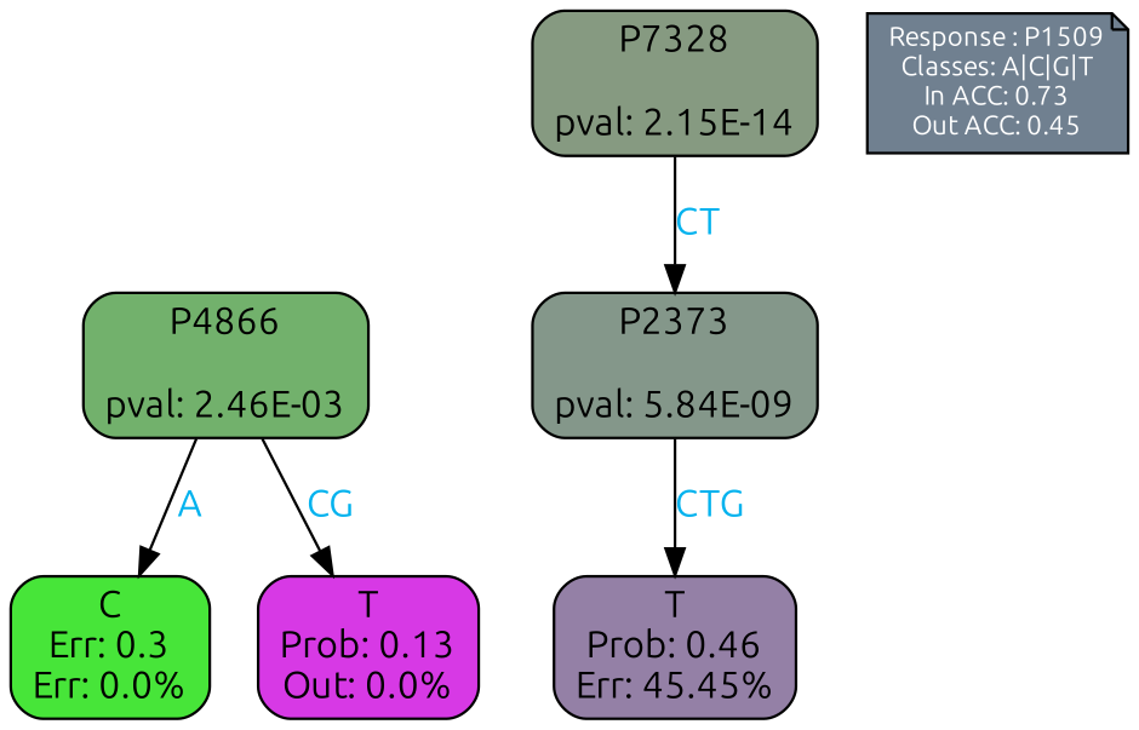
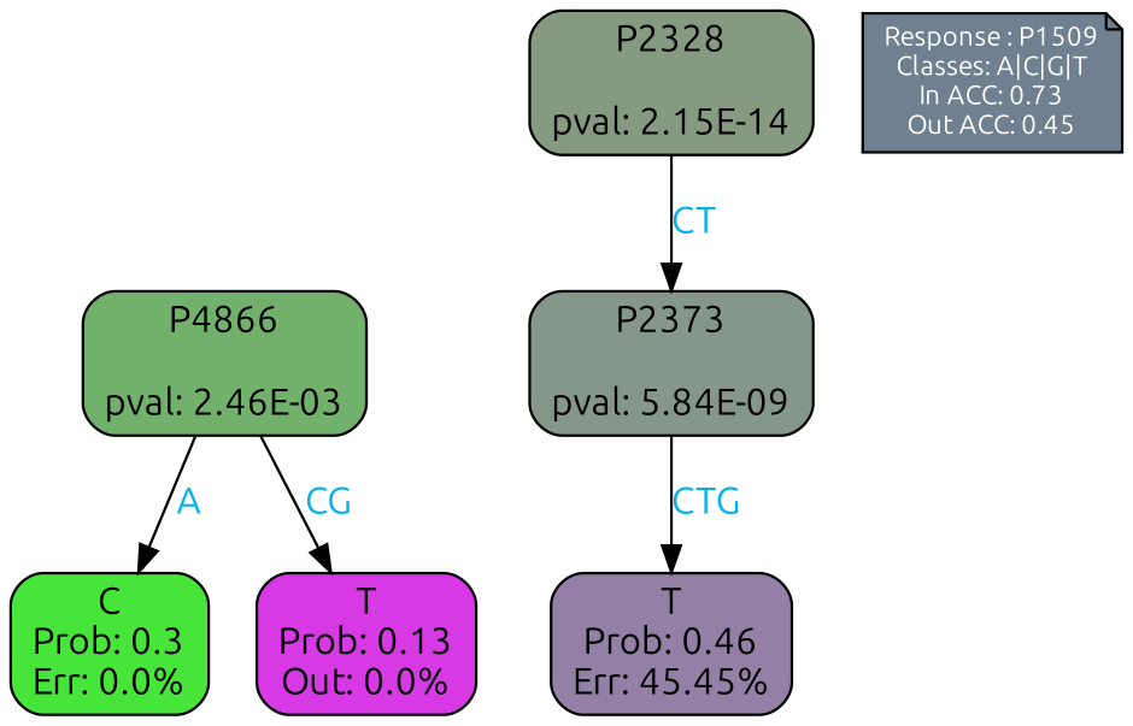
  digraph {
    fontname=Ubuntu
    ranksep=equally
    splines=polylines
    node [color=black fontname=Ubuntu shape=box style="filled, rounded"]
    edge [fontcolor=deepskyblue2 fontname=Ubuntu]
-   n1 [fillcolor="#47e539" label="C\nErr: 0.3\nErr: 0.0%"]
+   n1 [fillcolor="#47e539" label="C\nProb: 0.3\nErr: 0.0%"]
    n2 [fillcolor="#d739e5" label="T\nProb: 0.13\nOut: 0.0%"]
    n3 [fillcolor="#9480a6" label="T\nProb: 0.46\nErr: 45.45%"]
    n4 [align=left fillcolor=slategray fontcolor=white fontsize=10 label="Response : P1509\nClasses: A|C|G|T\nIn ACC: 0.73\nOut ACC: 0.45\n" shape=note style=filled]
-   n5 [fillcolor="#869a81" label="P7328\n\npval: 2.15E-14"]
+   n5 [fillcolor="#869a81" label="P2328\n\npval: 2.15E-14"]
    n6 [fillcolor="#84978a" label="P2373\n\npval: 5.84E-09"]
    n7 [fillcolor="#72b16c" label="P4866\n\npval: 2.46E-03"]
    subgraph sub_1 {
      rank=same
      n1
      n2
      n3
    }
    subgraph sub_2 {
      rank=same
      n4
      n5
    }
    n5 -> n6 [label=CT]
    n6 -> n3 [label=CTG]
    n7 -> n1 [label=A]
    n7 -> n2 [label=CG]
  }
